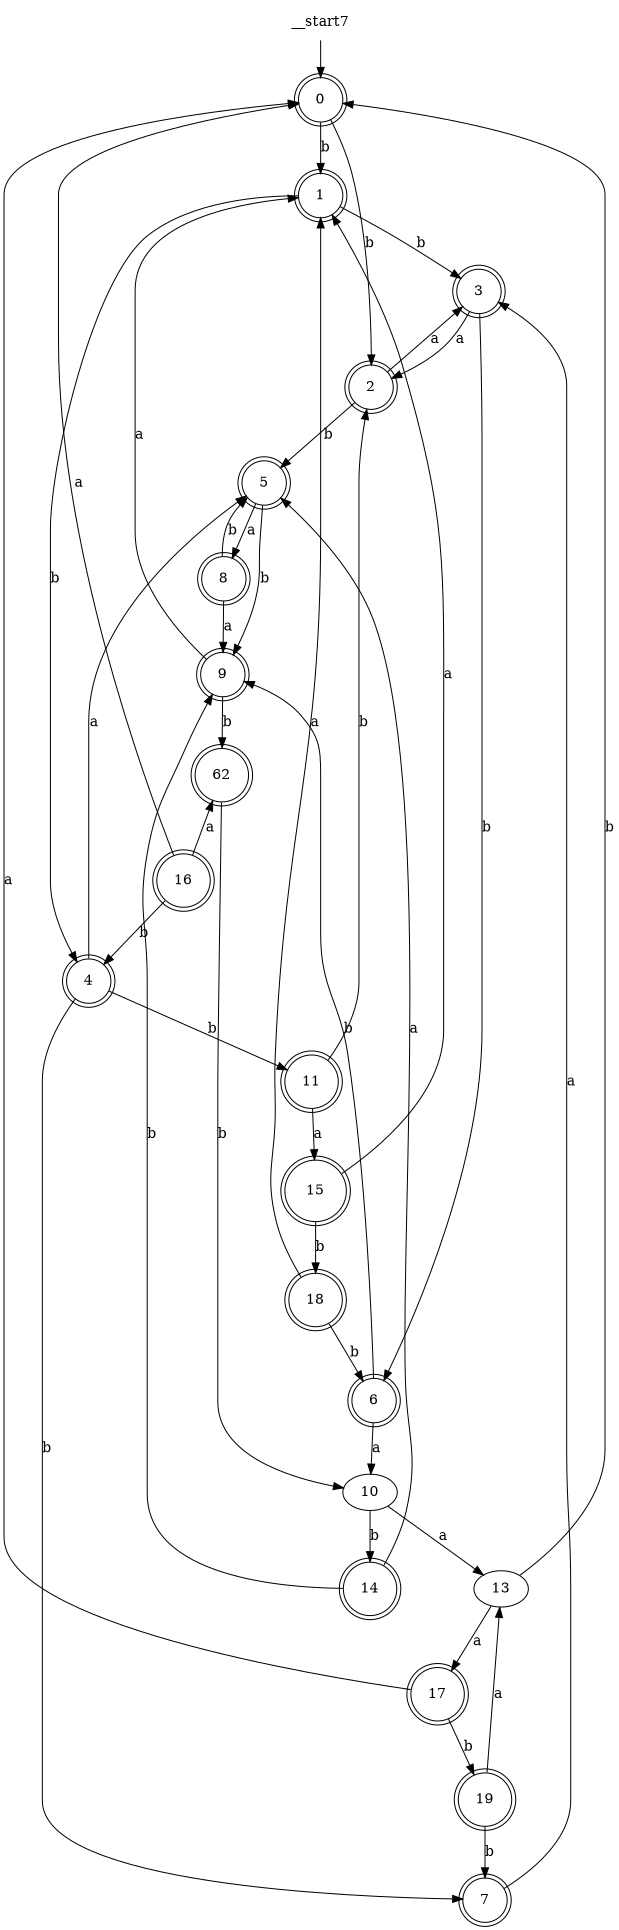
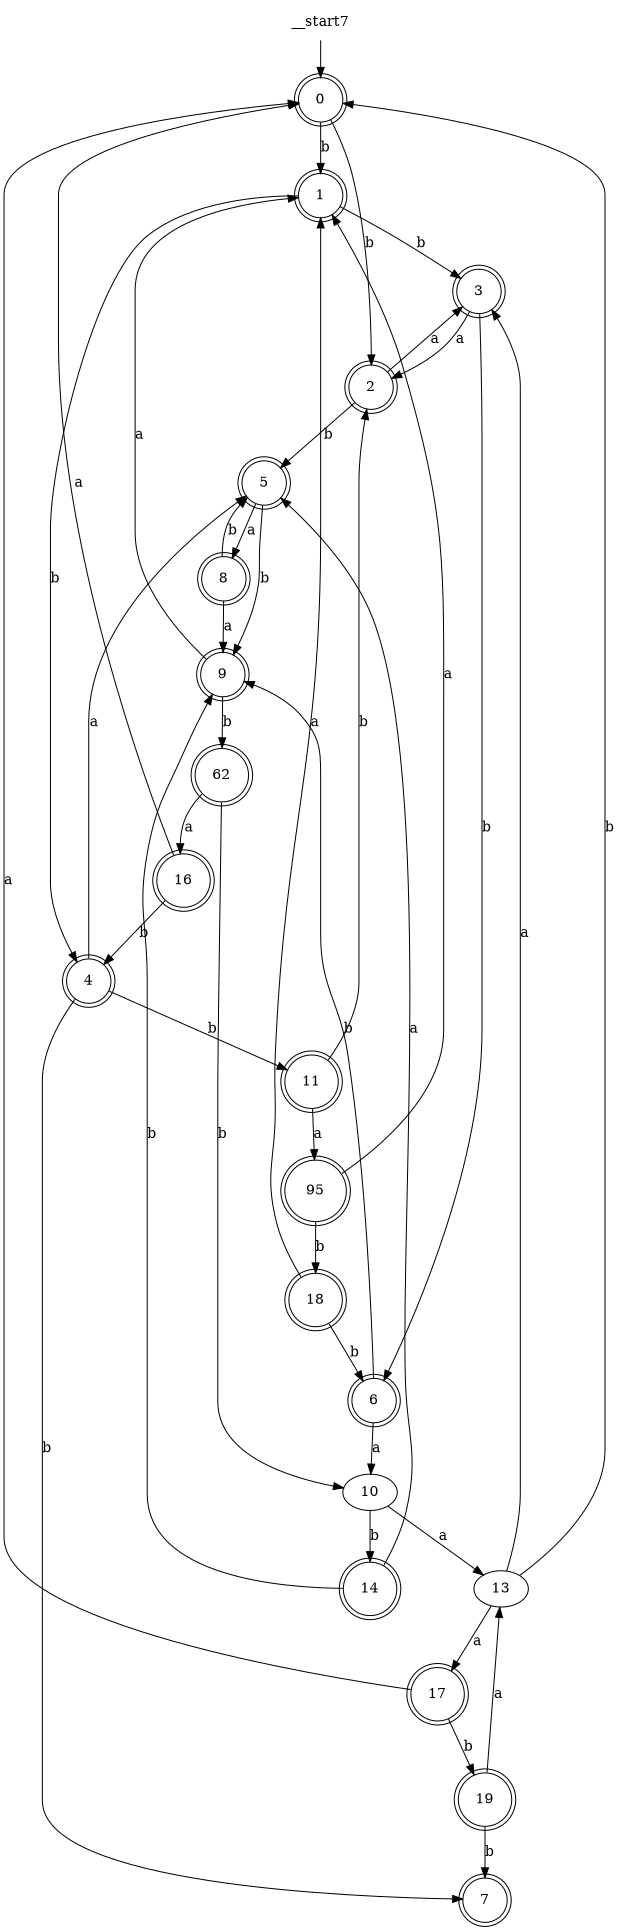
  digraph {
    node [shape=doublecircle]
    n1 [label=__start7 shape=none]
    0
    1
    2
    3
    4
    5
    6
    7
    11
    8
    9
    10 [shape=""]
    n14 [label=62]
    13 [shape=""]
    14
-   15
+   15 [label=95]
    16
    17
    18
    19
    n1 -> 0
    0 -> 1 [label=b]
    0 -> 2 [label=b]
    1 -> 3 [label=b]
    1 -> 4 [label=b]
    2 -> 3 [label=a]
    2 -> 5 [label=b]
    3 -> 2 [label=a]
    3 -> 6 [label=b]
    4 -> 5 [label=a]
    4 -> 7 [label=b]
    4 -> 11 [label=b]
    5 -> 8 [label=a]
    5 -> 9 [label=b]
    6 -> 9 [label=b]
    6 -> 10 [label=a]
-   7 -> 3 [label=a]
+   13 -> 3 [label=a]
    11 -> 2 [label=b]
    11 -> 15 [label=a]
    8 -> 5 [label=b]
    8 -> 9 [label=a]
    9 -> 1 [label=a]
    9 -> n14 [label=b]
    10 -> 13 [label=a]
    10 -> 14 [label=b]
    n14 -> 10 [label=b]
-   16 -> n14 [label=a]
+   n14 -> 16 [label=a]
    13 -> 0 [label=b]
    13 -> 17 [label=a]
    14 -> 5 [label=a]
    14 -> 9 [label=b]
    15 -> 1 [label=a]
    15 -> 18 [label=b]
    16 -> 0 [label=a]
    16 -> 4 [label=b]
    17 -> 0 [label=a]
    17 -> 19 [label=b]
    18 -> 1 [label=a]
    18 -> 6 [label=b]
    19 -> 7 [label=b]
    19 -> 13 [label=a]
  }
